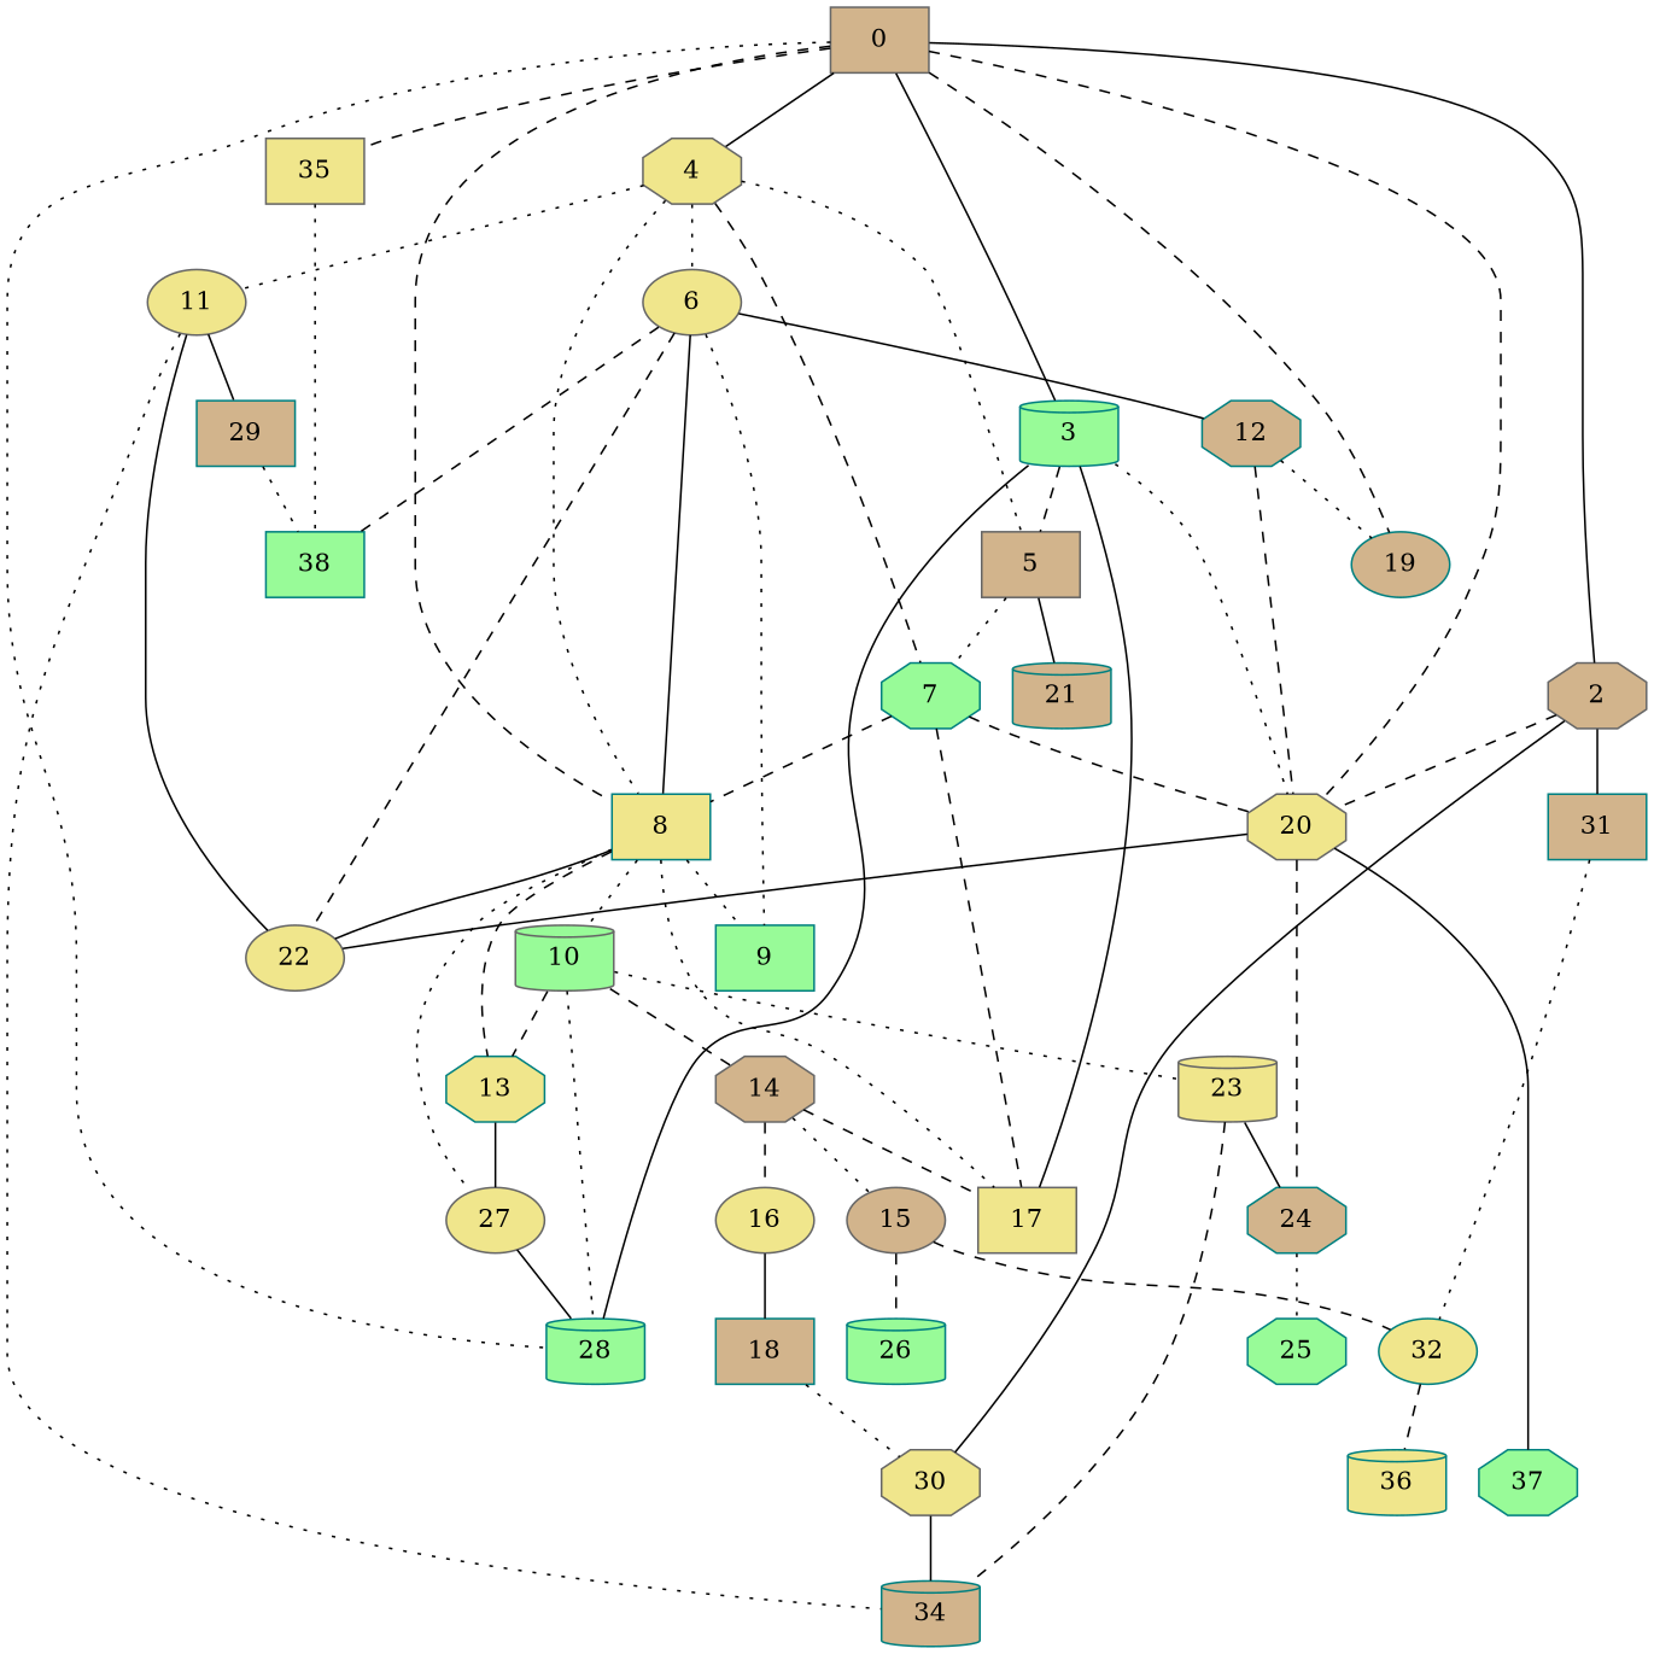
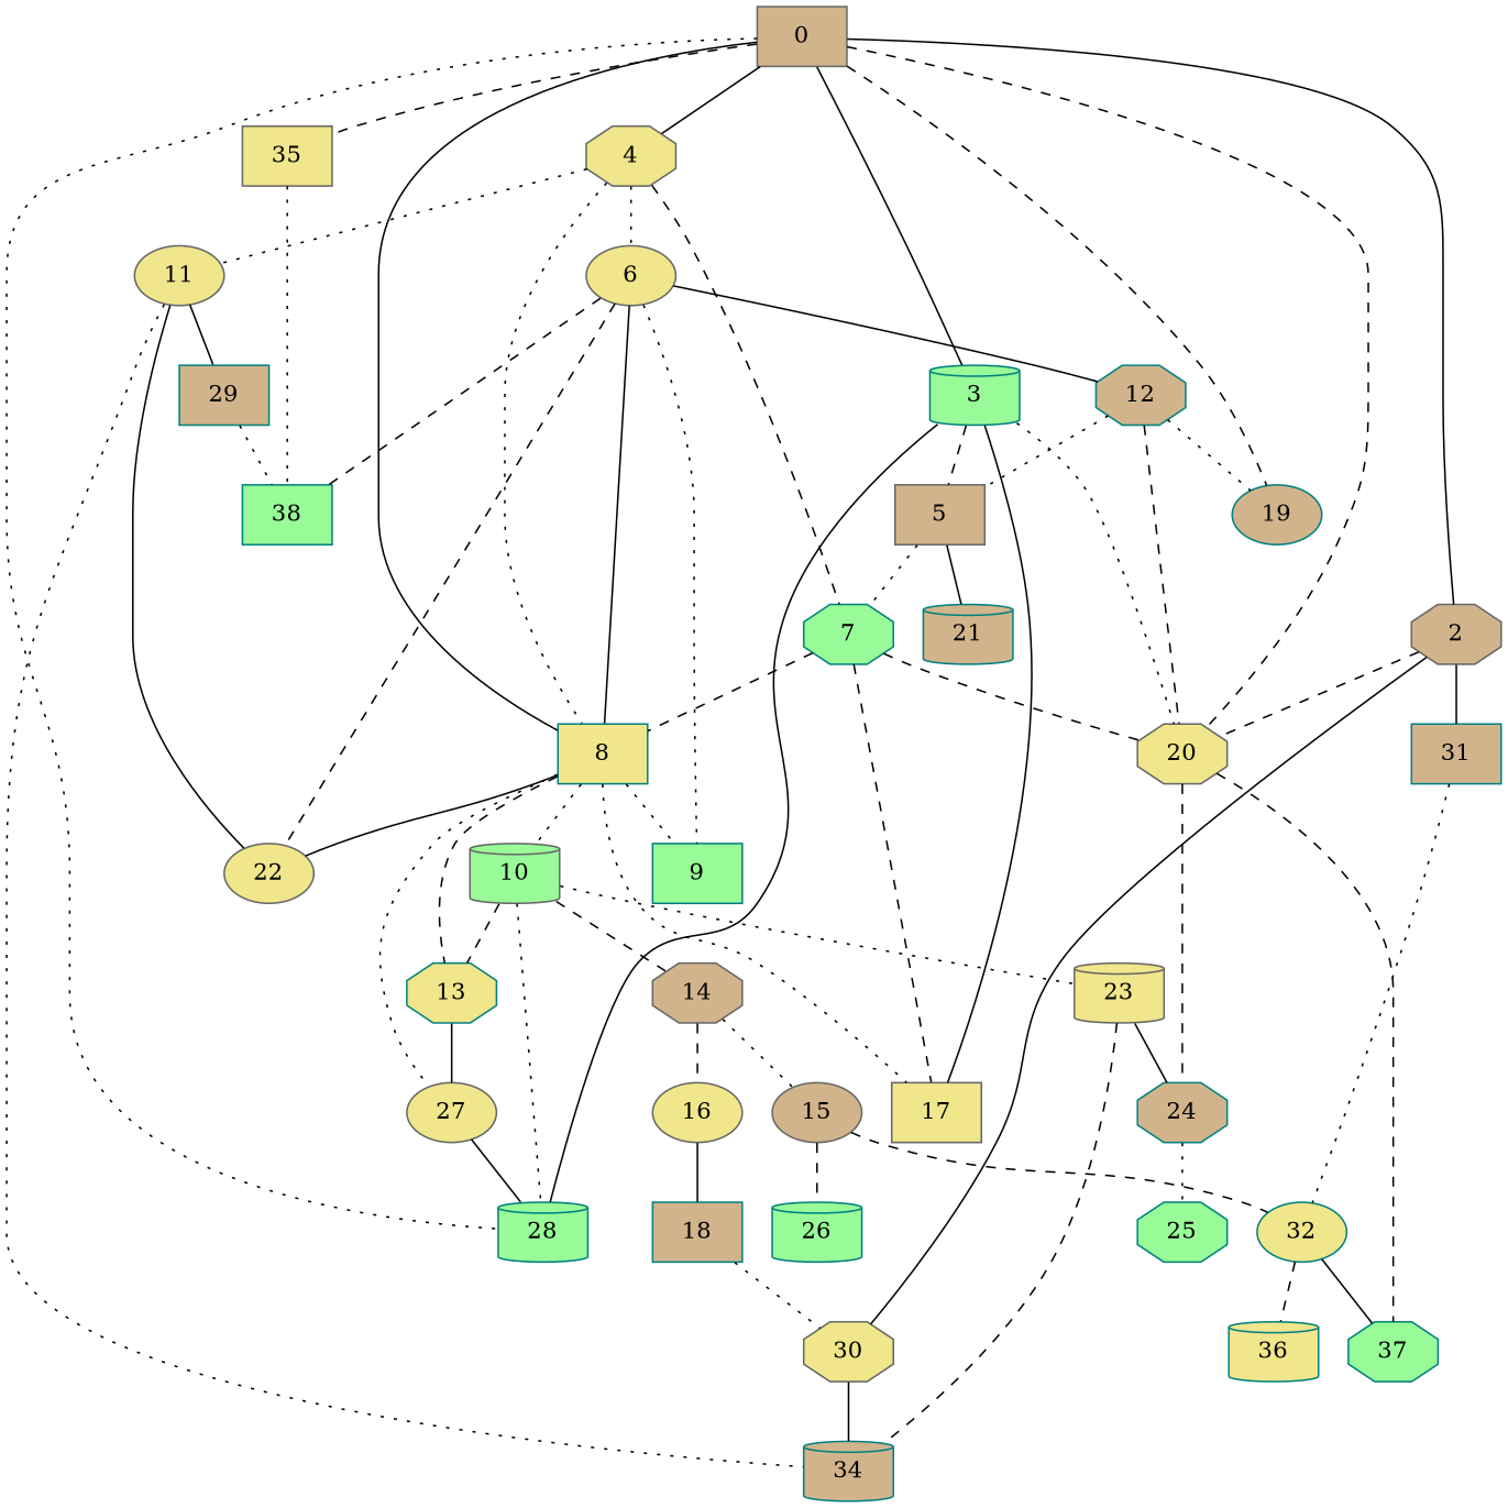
  graph {
    node [color=teal fillcolor=khaki shape=octagon style=filled]
    edge [style=dashed weight=1.0]
    n1 [color=gray40 fillcolor=tan label=0 shape=box]
    2 [color=gray40 fillcolor=tan]
    3 [fillcolor=palegreen shape=cylinder]
    4 [color=gray40]
    8 [shape=box]
    19 [fillcolor=tan shape=ellipse]
    20 [color=gray40]
    28 [fillcolor=palegreen shape=cylinder]
    35 [color=gray40 shape=box]
    30 [color=gray40]
    31 [fillcolor=tan shape=box]
    5 [color=gray40 fillcolor=tan shape=box]
    17 [color=gray40 shape=box]
    6 [color=gray40 shape=ellipse]
    7 [fillcolor=palegreen]
    11 [color=gray40 shape=ellipse]
    9 [fillcolor=palegreen shape=box]
    22 [color=gray40 shape=ellipse]
    10 [color=gray40 fillcolor=palegreen shape=cylinder]
    13
    27 [color=gray40 shape=ellipse]
    24 [fillcolor=tan]
    37 [fillcolor=palegreen]
    38 [fillcolor=palegreen shape=box]
    34 [fillcolor=tan shape=cylinder]
    32 [shape=ellipse]
    21 [fillcolor=tan shape=cylinder]
    12 [fillcolor=tan]
    29 [fillcolor=tan shape=box]
    14 [color=gray40 fillcolor=tan]
    23 [color=gray40 shape=cylinder]
    15 [color=gray40 fillcolor=tan shape=ellipse]
    16 [color=gray40 shape=ellipse]
    26 [fillcolor=palegreen shape=cylinder]
    18 [fillcolor=tan shape=box]
    36 [shape=cylinder]
    25 [fillcolor=palegreen]
    n1 -- 2 [style=solid]
    n1 -- 3 [style=solid]
    n1 -- 4 [style=solid]
-   n1 -- 8
+   n1 -- 8 [style=solid]
    n1 -- 19
    n1 -- 20
    n1 -- 28 [style=dotted]
    n1 -- 35
    2 -- 20
    2 -- 30 [style=solid]
    2 -- 31 [style=solid]
    3 -- 20 [style=dotted]
    3 -- 28 [style=solid]
    3 -- 5
    3 -- 17 [style=solid]
    4 -- 8 [style=dotted]
-   4 -- 5 [style=dotted]
+   12 -- 5 [style=dotted]
    4 -- 6 [style=dotted weight=2.0]
    4 -- 7
    4 -- 11 [style=dotted]
    8 -- 17 [style=dotted]
    8 -- 9 [style=dotted]
    8 -- 22 [style=solid]
    8 -- 10 [style=dotted]
    8 -- 13
    8 -- 27 [style=dotted]
-   20 -- 22 [style=solid weight=2.0]
    20 -- 24
-   20 -- 37 [style=solid weight=2.0]
+   20 -- 37 [weight=2.0]
    35 -- 38 [style=dotted]
    30 -- 34 [style=solid]
    31 -- 32 [style=dotted]
    5 -- 7 [style=dotted weight=2.0]
    5 -- 21 [style=solid]
    6 -- 8 [style=solid weight=2.0]
    6 -- 9 [style=dotted]
    6 -- 22
    6 -- 38
    6 -- 12 [style=solid]
    7 -- 8
    7 -- 20
    7 -- 17
    11 -- 22 [style=solid]
    11 -- 34 [style=dotted]
    11 -- 29 [style=solid]
    10 -- 28 [style=dotted weight=2.0]
    10 -- 13
    10 -- 14
    10 -- 23 [style=dotted]
    13 -- 27 [style=solid]
    27 -- 28 [style=solid]
    24 -- 25 [style=dotted]
+   32 -- 37 [style=solid]
    32 -- 36
    12 -- 19 [style=dotted]
    12 -- 20
    29 -- 38 [style=dotted]
-   14 -- 17
    14 -- 15 [style=dotted]
    14 -- 16
    23 -- 24 [style=solid]
    23 -- 34
    15 -- 32
    15 -- 26
    16 -- 18 [style=solid]
    18 -- 30 [style=dotted]
  }
